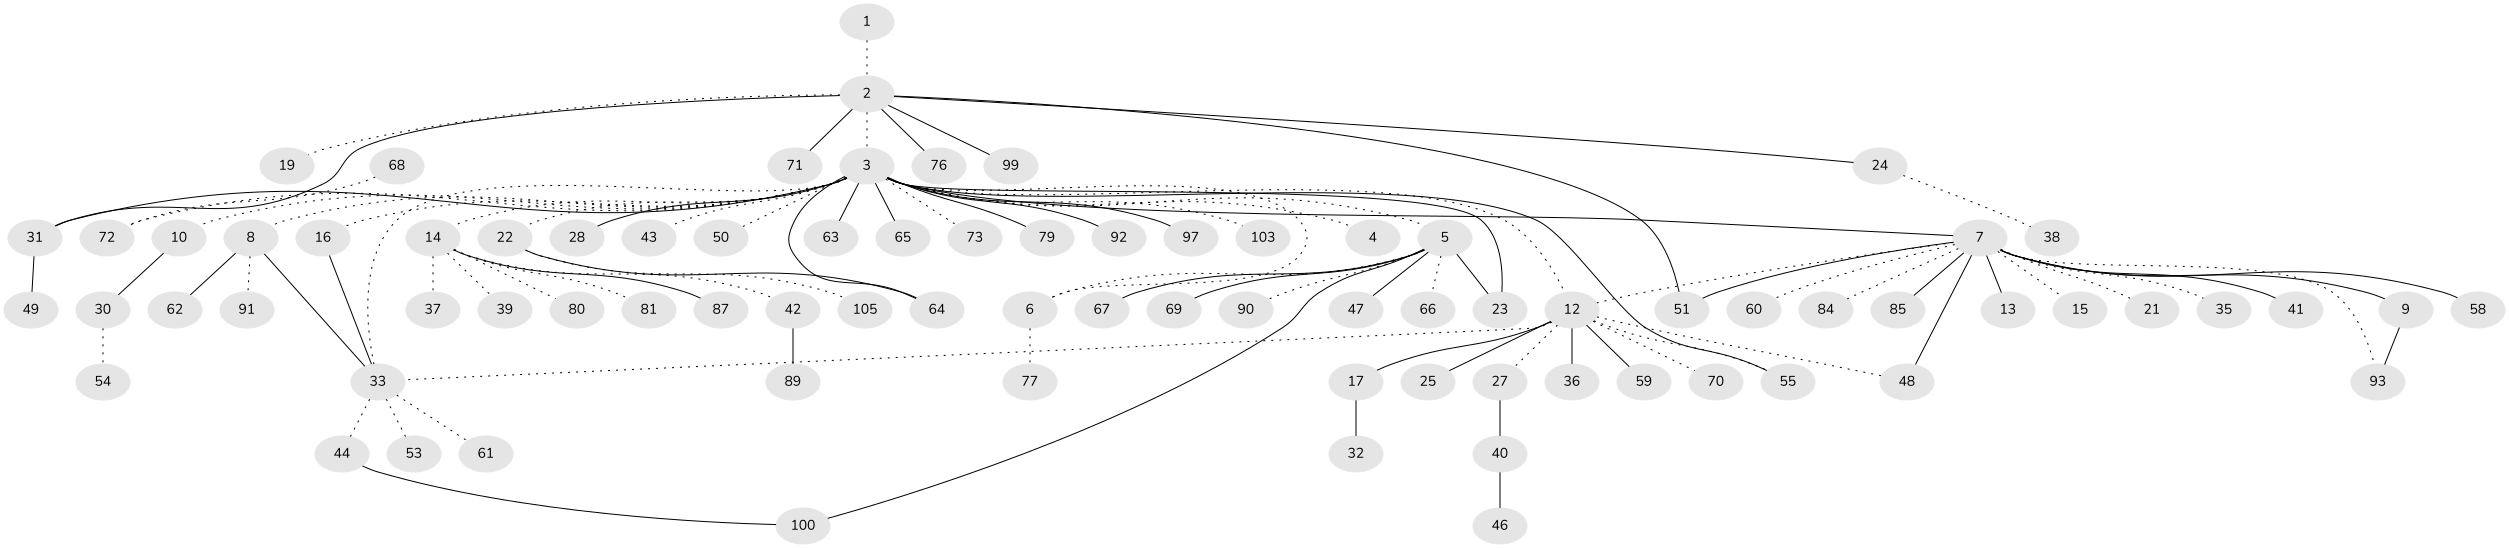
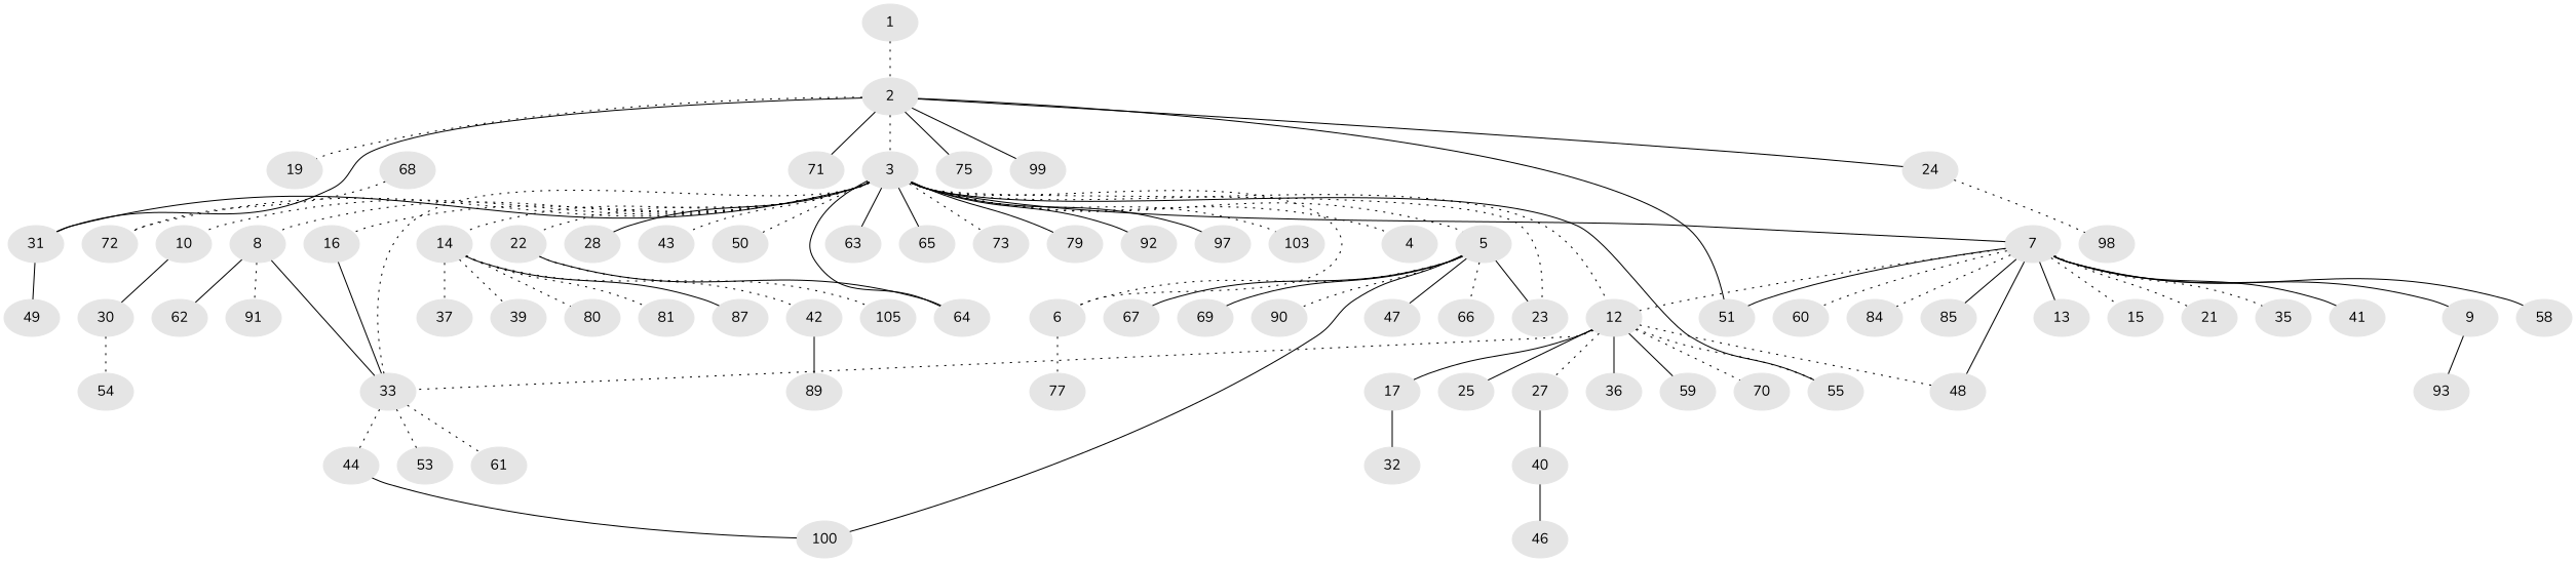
  graph {
    fontname=Nunito
    node [color=gray90 fontname=Nunito style=filled]
    edge [fontname=Nunito style=dotted]
    2 [super="+18"]
    3 [super="+26"]
    19
    24
    31 [super="+74"]
    51
    71
-   75 [label=76]
+   75
    99
    1
    4
    5 [super="+76"]
    6 [super="+57"]
    7 [super="+11"]
    8 [super="+52"]
    10
    12 [super="+20"]
    14 [super="+101"]
    16
    22
    23 [super="+34"]
    28
    33 [super="+86"]
    43
    50
    55 [super="+98"]
    63
    65
    72
    73
    79
    n32 [label=92]
    97
    103
    64
-   38 [super="+56"]
+   38 [super="+56" label=98]
    49
    47
    66
    67
    69
    90 [super="+104"]
    100
    77
    9 [super="+45"]
    13 [super="+29"]
    15
    21
    35
    41
    48
    58
    60 [super="+92"]
    84
    85
    93
    62
    91
    30
    17
    25
    27
    36 [super="+83"]
    59
    70
    37
    39
    42 [super="+88"]
    80 [super="+94"]
    81
    87
    105
    44
    53
    61
    68 [super="+82"]
    54 [super="+102"]
    32 [super="+78"]
    40 [super="+95"]
    89
    46 [super="+106"]
    2 -- 3 [weight=2]
    2 -- 19
    2 -- 24 [style=solid]
    2 -- 31 [style=solid]
    2 -- 51 [style=solid]
    2 -- 71 [style=solid]
    2 -- 75 [style=solid]
    2 -- 99 [style=solid]
    3 -- 31 [style=solid]
    3 -- 4
    3 -- 5
    3 -- 6
    3 -- 7 [style=solid]
    3 -- 8
    3 -- 10
    3 -- 12
    3 -- 14
    3 -- 16
    3 -- 22
-   3 -- 23 [style=solid]
+   3 -- 23
    3 -- 28 [style=solid]
    3 -- 33
    3 -- 43
    3 -- 50
    3 -- 55 [style=solid]
    3 -- 63 [style=solid]
    3 -- 65 [style=solid]
    3 -- 72
    3 -- 73
    3 -- 79 [style=solid]
    3 -- n32 [style=solid]
    3 -- 97 [style=solid]
    3 -- 103
    3 -- 64 [style=solid]
    24 -- 38
    31 -- 49 [style=solid]
    1 -- 2
    5 -- 6
    5 -- 23 [style=solid]
    5 -- 47 [style=solid]
    5 -- 66
    5 -- 67 [style=solid]
    5 -- 69 [style=solid]
    5 -- 90
    5 -- 100 [style=solid]
    6 -- 77
    7 -- 51 [style=solid]
    7 -- 12
    7 -- 9 [style=solid]
    7 -- 13 [style=solid]
    7 -- 15
    7 -- 21
    7 -- 35
    7 -- 41 [style=solid]
    7 -- 48 [style=solid]
    7 -- 58 [style=solid]
    7 -- 60
    7 -- 84
    7 -- 85 [style=solid]
-   7 -- 93
    8 -- 33 [style=solid]
    8 -- 62 [style=solid]
    8 -- 91
    10 -- 30 [style=solid]
    12 -- 33
    12 -- 55
    12 -- 48
    12 -- 17 [style=solid]
    12 -- 25 [style=solid]
    12 -- 27
    12 -- 36 [style=solid]
    12 -- 59 [style=solid]
    12 -- 70
    14 -- 37
    14 -- 39
    14 -- 42
    14 -- 80
    14 -- 81
    14 -- 87 [style=solid]
    16 -- 33 [style=solid]
    22 -- 64 [style=solid]
    22 -- 105
    33 -- 44
    33 -- 53
    33 -- 61
    9 -- 93 [style=solid]
    30 -- 54
    17 -- 32 [style=solid]
    27 -- 40 [style=solid]
    42 -- 89 [style=solid]
    44 -- 100 [style=solid]
    68 -- 72
    40 -- 46 [style=solid]
  }
